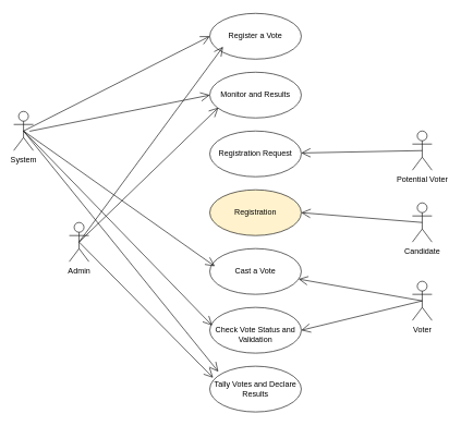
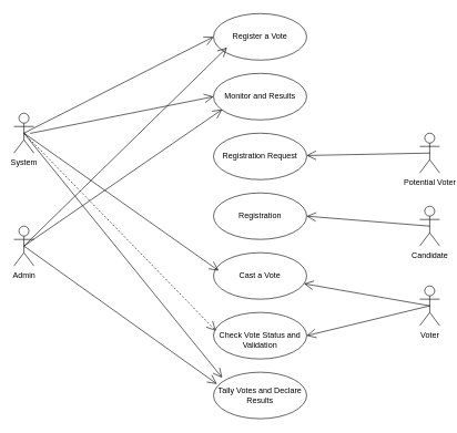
  <mxCell id="0" />
  <mxCell id="1" parent="0" />
  <mxCell id="2" value="Voter" style="shape=umlActor;verticalLabelPosition=bottom;verticalAlign=top;html=1;outlineConnect=0;" vertex="1" parent="1"><mxGeometry x="630" y="430" width="30" height="60" as="geometry" /></mxCell>
- <mxCell id="3" value="Admin" style="shape=umlActor;verticalLabelPosition=bottom;verticalAlign=top;html=1;outlineConnect=0;" vertex="1" parent="1"><mxGeometry x="105" y="340" width="30" height="60" as="geometry" /></mxCell>
+ <mxCell id="3" value="Admin" style="shape=umlActor;verticalLabelPosition=bottom;verticalAlign=top;html=1;outlineConnect=0;" vertex="1" parent="1"><mxGeometry x="20" y="340" width="30" height="60" as="geometry" /></mxCell>
  <mxCell id="4" value="Register a Vote" style="ellipse;whiteSpace=wrap;html=1;" vertex="1" parent="1"><mxGeometry x="320" y="20" width="140" height="70" as="geometry" /></mxCell>
  <mxCell id="5" value="Monitor and Results" style="ellipse;whiteSpace=wrap;html=1;" vertex="1" parent="1"><mxGeometry x="320" y="110" width="140" height="70" as="geometry" /></mxCell>
  <mxCell id="6" value="Registration Request" style="ellipse;whiteSpace=wrap;html=1;" vertex="1" parent="1"><mxGeometry x="320" y="200" width="140" height="70" as="geometry" /></mxCell>
- <mxCell id="7" value="Registration" style="ellipse;whiteSpace=wrap;html=1;fillColor=#fff2cc;" vertex="1" parent="1"><mxGeometry x="320" y="290" width="140" height="70" as="geometry" /></mxCell>
+ <mxCell id="7" value="Registration" style="ellipse;whiteSpace=wrap;html=1;" vertex="1" parent="1"><mxGeometry x="320" y="290" width="140" height="70" as="geometry" /></mxCell>
  <mxCell id="8" value="Cast a Vote" style="ellipse;whiteSpace=wrap;html=1;" vertex="1" parent="1"><mxGeometry x="320" y="380" width="140" height="70" as="geometry" /></mxCell>
  <mxCell id="9" value="&lt;br&gt;Check Vote Status and Validation" style="ellipse;whiteSpace=wrap;html=1;" vertex="1" parent="1"><mxGeometry x="320" y="470" width="140" height="70" as="geometry" /></mxCell>
  <mxCell id="10" value="Tally Votes and Declare Results" style="ellipse;whiteSpace=wrap;html=1;" vertex="1" parent="1"><mxGeometry x="320" y="560" width="140" height="70" as="geometry" /></mxCell>
  <mxCell id="11" value="" style="endArrow=open;endFill=1;endSize=12;html=1;rounded=0;exitX=0.5;exitY=0.5;exitDx=0;exitDy=0;exitPerimeter=0;" edge="1" parent="1" source="2" target="8"><mxGeometry width="160" relative="1" as="geometry"><mxPoint x="620" y="280" as="sourcePoint" /><mxPoint x="510" y="420" as="targetPoint" /></mxGeometry></mxCell>
  <mxCell id="12" value="" style="endArrow=open;endFill=1;endSize=12;html=1;rounded=0;exitX=0.5;exitY=0.5;exitDx=0;exitDy=0;exitPerimeter=0;entryX=0.145;entryY=0.729;entryDx=0;entryDy=0;entryPerimeter=0;" edge="1" parent="1" source="3" target="4"><mxGeometry width="160" relative="1" as="geometry"><mxPoint x="50" y="270" as="sourcePoint" /><mxPoint x="260" y="66" as="targetPoint" /></mxGeometry></mxCell>
  <mxCell id="13" value="" style="endArrow=open;endFill=1;endSize=12;html=1;rounded=0;entryX=0.093;entryY=0.776;entryDx=0;entryDy=0;exitX=0.5;exitY=0.5;exitDx=0;exitDy=0;exitPerimeter=0;entryPerimeter=0;" edge="1" parent="1" source="3" target="5"><mxGeometry width="160" relative="1" as="geometry"><mxPoint x="60" y="260" as="sourcePoint" /><mxPoint x="240" y="145" as="targetPoint" /></mxGeometry></mxCell>
  <mxCell id="14" value="" style="endArrow=open;endFill=1;endSize=12;html=1;rounded=0;entryX=0.036;entryY=0.252;entryDx=0;entryDy=0;entryPerimeter=0;exitX=0.5;exitY=0.5;exitDx=0;exitDy=0;exitPerimeter=0;" edge="1" parent="1" source="3" target="10"><mxGeometry width="160" relative="1" as="geometry"><mxPoint x="70" y="280" as="sourcePoint" /><mxPoint x="250" y="155" as="targetPoint" /></mxGeometry></mxCell>
  <mxCell id="15" value="" style="endArrow=open;endFill=1;endSize=12;html=1;rounded=0;entryX=1;entryY=0.5;entryDx=0;entryDy=0;exitX=0.5;exitY=0.5;exitDx=0;exitDy=0;exitPerimeter=0;" edge="1" parent="1" source="2" target="9"><mxGeometry width="160" relative="1" as="geometry"><mxPoint x="645" y="280" as="sourcePoint" /><mxPoint x="401" y="413" as="targetPoint" /></mxGeometry></mxCell>
  <mxCell id="16" value="Potential Voter" style="shape=umlActor;verticalLabelPosition=bottom;verticalAlign=top;html=1;" vertex="1" parent="1"><mxGeometry x="630" y="200" width="30" height="60" as="geometry" /></mxCell>
  <mxCell id="17" value="Candidate" style="shape=umlActor;verticalLabelPosition=bottom;verticalAlign=top;html=1;" vertex="1" parent="1"><mxGeometry x="630" y="310" width="30" height="60" as="geometry" /></mxCell>
  <mxCell id="18" value="System" style="shape=umlActor;verticalLabelPosition=bottom;verticalAlign=top;html=1;" vertex="1" parent="1"><mxGeometry x="20" y="170" width="30" height="60" as="geometry" /></mxCell>
  <mxCell id="19" value="" style="endArrow=open;endFill=1;endSize=12;html=1;rounded=0;exitX=0.5;exitY=0.5;exitDx=0;exitDy=0;exitPerimeter=0;" edge="1" parent="1" source="16" target="6"><mxGeometry width="160" relative="1" as="geometry"><mxPoint x="450" y="119.33" as="sourcePoint" /><mxPoint x="390" y="235" as="targetPoint" /></mxGeometry></mxCell>
  <mxCell id="20" value="" style="endArrow=open;endFill=1;endSize=12;html=1;rounded=0;entryX=1;entryY=0.5;entryDx=0;entryDy=0;exitX=0.5;exitY=0.5;exitDx=0;exitDy=0;exitPerimeter=0;" edge="1" parent="1" source="17" target="7"><mxGeometry width="160" relative="1" as="geometry"><mxPoint x="540" y="414.33" as="sourcePoint" /><mxPoint x="390" y="320" as="targetPoint" /></mxGeometry></mxCell>
  <mxCell id="21" value="" style="endArrow=open;endFill=1;endSize=12;html=1;rounded=0;exitX=0.5;exitY=0.5;exitDx=0;exitDy=0;exitPerimeter=0;entryX=0;entryY=0.5;entryDx=0;entryDy=0;" edge="1" parent="1" source="18" target="4"><mxGeometry width="160" relative="1" as="geometry"><mxPoint x="30" y="200" as="sourcePoint" /><mxPoint x="250" y="60" as="targetPoint" /></mxGeometry></mxCell>
  <mxCell id="22" value="" style="endArrow=open;endFill=1;endSize=12;html=1;rounded=0;entryX=0;entryY=0.5;entryDx=0;entryDy=0;exitX=0.811;exitY=0.506;exitDx=0;exitDy=0;exitPerimeter=0;" edge="1" parent="1" source="18" target="5"><mxGeometry width="160" relative="1" as="geometry"><mxPoint x="30" y="200" as="sourcePoint" /><mxPoint x="190" y="200" as="targetPoint" /></mxGeometry></mxCell>
  <mxCell id="23" value="" style="endArrow=open;endFill=1;endSize=12;html=1;rounded=0;entryX=0.055;entryY=0.386;entryDx=0;entryDy=0;entryPerimeter=0;exitX=0.5;exitY=0.5;exitDx=0;exitDy=0;exitPerimeter=0;" edge="1" parent="1" source="18" target="8"><mxGeometry width="160" relative="1" as="geometry"><mxPoint x="45" y="210" as="sourcePoint" /><mxPoint x="270" y="340" as="targetPoint" /></mxGeometry></mxCell>
- <mxCell id="24" value="" style="endArrow=open;endFill=1;endSize=12;html=1;rounded=0;entryX=0.026;entryY=0.395;entryDx=0;entryDy=0;entryPerimeter=0;exitX=0.5;exitY=0.5;exitDx=0;exitDy=0;exitPerimeter=0;" edge="1" parent="1" source="18" target="9"><mxGeometry width="160" relative="1" as="geometry"><mxPoint x="55" y="220" as="sourcePoint" /><mxPoint x="268" y="417" as="targetPoint" /></mxGeometry></mxCell>
+ <mxCell id="24" value="" style="endArrow=open;endFill=1;endSize=12;html=1;rounded=0;entryX=0.026;entryY=0.395;entryDx=0;entryDy=0;entryPerimeter=0;exitX=0.5;exitY=0.5;exitDx=0;exitDy=0;exitPerimeter=0;dashed=1;" edge="1" parent="1" source="18" target="9"><mxGeometry width="160" relative="1" as="geometry"><mxPoint x="55" y="220" as="sourcePoint" /><mxPoint x="268" y="417" as="targetPoint" /></mxGeometry></mxCell>
  <mxCell id="25" value="" style="endArrow=open;endFill=1;endSize=12;html=1;rounded=0;entryX=0.093;entryY=0.119;entryDx=0;entryDy=0;entryPerimeter=0;exitX=0.5;exitY=0.5;exitDx=0;exitDy=0;exitPerimeter=0;" edge="1" parent="1" source="18" target="10"><mxGeometry width="160" relative="1" as="geometry"><mxPoint x="40" y="200" as="sourcePoint" /><mxPoint x="264" y="508" as="targetPoint" /></mxGeometry></mxCell>
